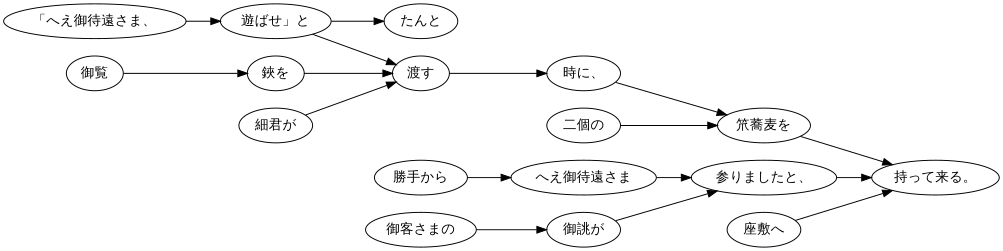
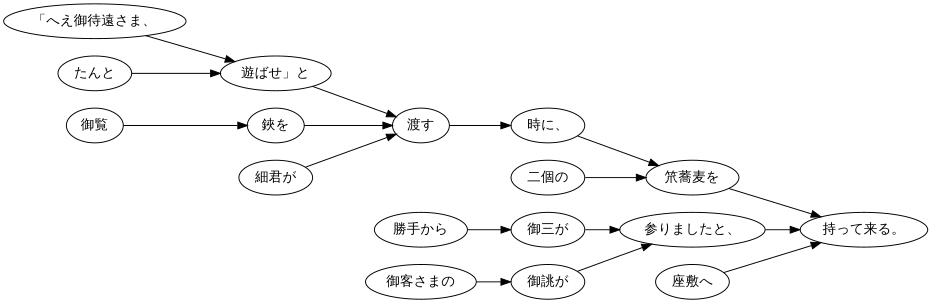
  digraph {
    rankdir=LR
    n1 [label="「へえ御待遠さま、"]
    n2 [label="遊ばせ」と"]
    n3 [label="渡す"]
    n4 [label="たんと"]
    n5 [label="御覧"]
    n6 [label="鋏を"]
    n7 [label="時に、"]
    n8 [label="細君が"]
    n9 [label="笊蕎麦を"]
    n10 [label="参りましたと、"]
    n11 [label="持って来る。"]
    n12 [label="勝手から"]
-   n13 [label="へえ御待遠さま"]
+   n13 [label="御三が"]
    n14 [label="御客さまの"]
    n15 [label="御誂が"]
    n16 [label="二個の"]
    n17 [label="座敷へ"]
    n1 -> n2
    n2 -> n3
    n3 -> n7
-   n2 -> n4
+   n4 -> n2
    n5 -> n6
    n6 -> n3
    n7 -> n9
    n8 -> n3
    n9 -> n11
    n10 -> n11
    n12 -> n13
    n13 -> n10
    n14 -> n15
    n15 -> n10
    n16 -> n9
    n17 -> n11
  }
